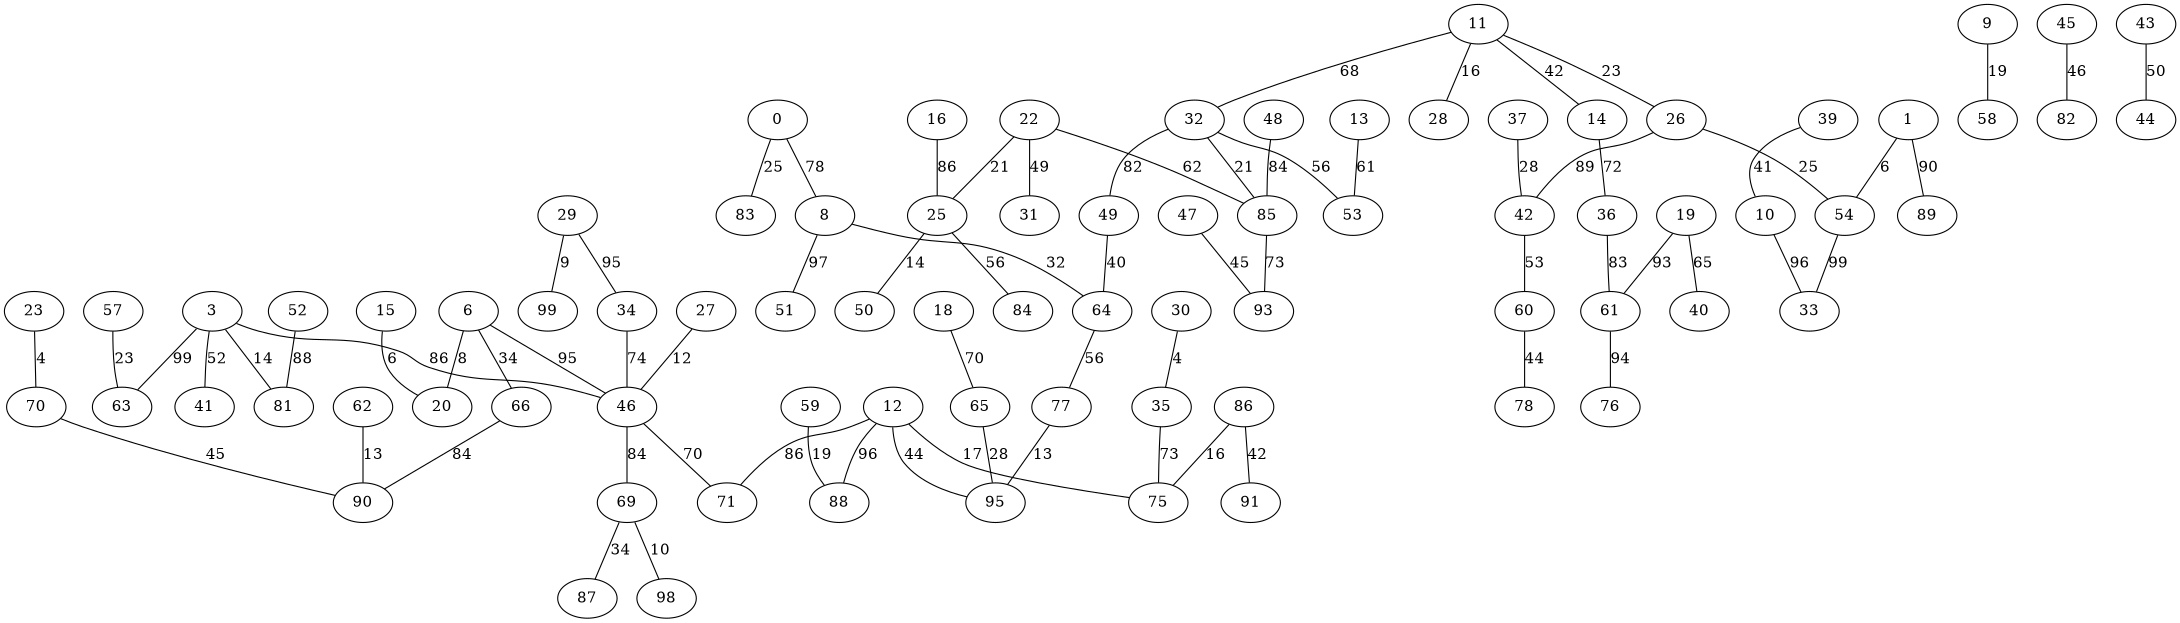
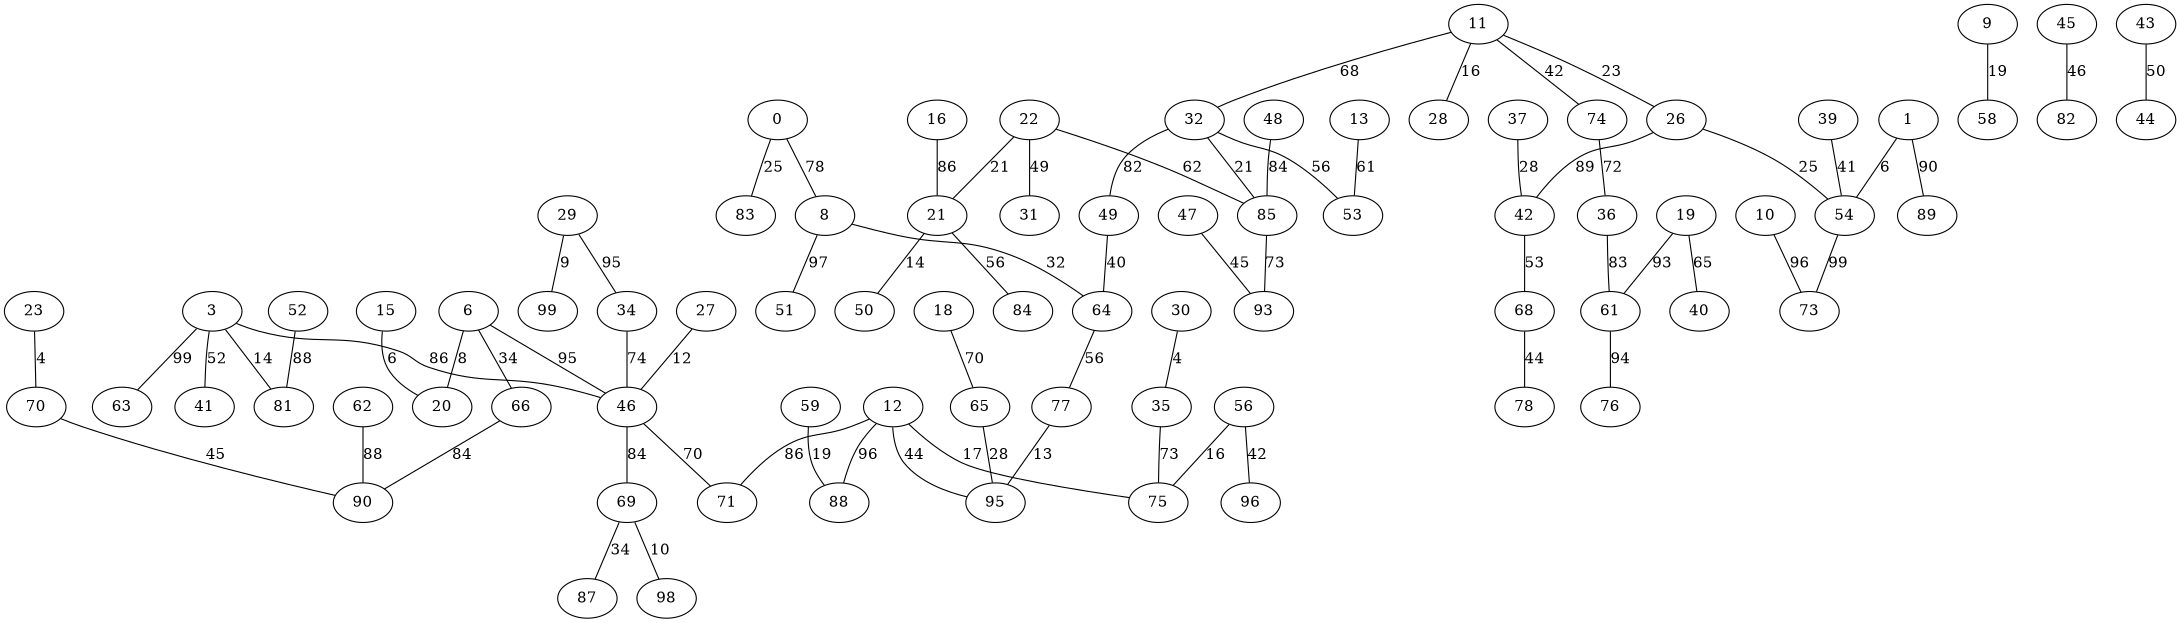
  graph {
    n1 [label=0]
    n2 [label=8]
    n3 [label=83]
    n4 [label=51]
    n5 [label=64]
    n6 [label=1]
    n7 [label=54]
    n8 [label=89]
-   n9 [label=33]
+   n9 [label=73]
    n10 [label=3]
    n11 [label=41]
    n12 [label=46]
    n13 [label=63]
    n14 [label=81]
    n15 [label=71]
    n16 [label=69]
    n17 [label=6]
    n18 [label=20]
    n19 [label=66]
    n20 [label=90]
    n21 [label=77]
    n22 [label=9]
    n23 [label=58]
    n24 [label=10]
    n25 [label=11]
-   n26 [label=14]
+   n26 [label=74]
    n27 [label=28]
    n28 [label=26]
    n29 [label=32]
    n30 [label=36]
    n31 [label=42]
    n32 [label=53]
    n33 [label=85]
    n34 [label=49]
    n35 [label=12]
    n36 [label=75]
    n37 [label=88]
    n38 [label=95]
    n39 [label=13]
    n40 [label=61]
    n41 [label=15]
    n42 [label=16]
-   n43 [label=25]
+   n43 [label=21]
    n44 [label=50]
    n45 [label=84]
    n46 [label=18]
    n47 [label=65]
    n48 [label=19]
    n49 [label=40]
    n50 [label=76]
    n51 [label=22]
    n52 [label=31]
    n53 [label=93]
    n54 [label=23]
    n55 [label=70]
-   n56 [label=60]
+   n56 [label=68]
    n57 [label=27]
    n58 [label=29]
    n59 [label=34]
    n60 [label=99]
    n61 [label=30]
    n62 [label=35]
    n63 [label=45]
    n64 [label=82]
    n65 [label=37]
    n66 [label=39]
    n67 [label=78]
    n68 [label=43]
    n69 [label=44]
    n70 [label=87]
    n71 [label=98]
    n72 [label=47]
    n73 [label=48]
    n74 [label=52]
-   n75 [label=86]
-   n76 [label=91]
-   n77 [label=57]
+   n75 [label=56]
+   n76 [label=96]
    n78 [label=59]
    n79 [label=62]
    n1 -- n2 [label=78]
    n1 -- n3 [label=25]
    n2 -- n4 [label=97]
    n2 -- n5 [label=32]
    n5 -- n21 [label=56]
    n6 -- n7 [label=6]
    n6 -- n8 [label=90]
    n7 -- n9 [label=99]
    n10 -- n11 [label=52]
    n10 -- n12 [label=86]
    n10 -- n13 [label=99]
    n10 -- n14 [label=14]
    n12 -- n15 [label=70]
    n12 -- n16 [label=84]
    n16 -- n70 [label=34]
    n16 -- n71 [label=10]
    n17 -- n12 [label=95]
    n17 -- n18 [label=8]
    n17 -- n19 [label=34]
    n19 -- n20 [label=84]
    n21 -- n38 [label=13]
    n22 -- n23 [label=19]
    n24 -- n9 [label=96]
    n25 -- n26 [label=42]
    n25 -- n27 [label=16]
    n25 -- n28 [label=23]
    n25 -- n29 [label=68]
    n26 -- n30 [label=72]
    n28 -- n7 [label=25]
    n28 -- n31 [label=89]
    n29 -- n32 [label=56]
    n29 -- n33 [label=21]
    n29 -- n34 [label=82]
    n30 -- n40 [label=83]
    n31 -- n56 [label=53]
    n33 -- n53 [label=73]
    n34 -- n5 [label=40]
    n35 -- n15 [label=86]
    n35 -- n36 [label=17]
    n35 -- n37 [label=96]
    n35 -- n38 [label=44]
    n39 -- n32 [label=61]
    n40 -- n50 [label=94]
    n41 -- n18 [label=6]
    n42 -- n43 [label=86]
    n43 -- n44 [label=14]
    n43 -- n45 [label=56]
    n46 -- n47 [label=70]
    n47 -- n38 [label=28]
    n48 -- n40 [label=93]
    n48 -- n49 [label=65]
    n51 -- n33 [label=62]
    n51 -- n43 [label=21]
    n51 -- n52 [label=49]
    n54 -- n55 [label=4]
    n55 -- n20 [label=45]
    n56 -- n67 [label=44]
    n57 -- n12 [label=12]
    n58 -- n59 [label=95]
    n58 -- n60 [label=9]
    n59 -- n12 [label=74]
    n61 -- n62 [label=4]
    n62 -- n36 [label=73]
    n63 -- n64 [label=46]
    n65 -- n31 [label=28]
-   n66 -- n24 [label=41]
+   n66 -- n7 [label=41]
    n68 -- n69 [label=50]
    n72 -- n53 [label=45]
    n73 -- n33 [label=84]
    n74 -- n14 [label=88]
    n75 -- n36 [label=16]
    n75 -- n76 [label=42]
-   n77 -- n13 [label=23]
    n78 -- n37 [label=19]
-   n79 -- n20 [label=13]
+   n79 -- n20 [label=88]
  }
